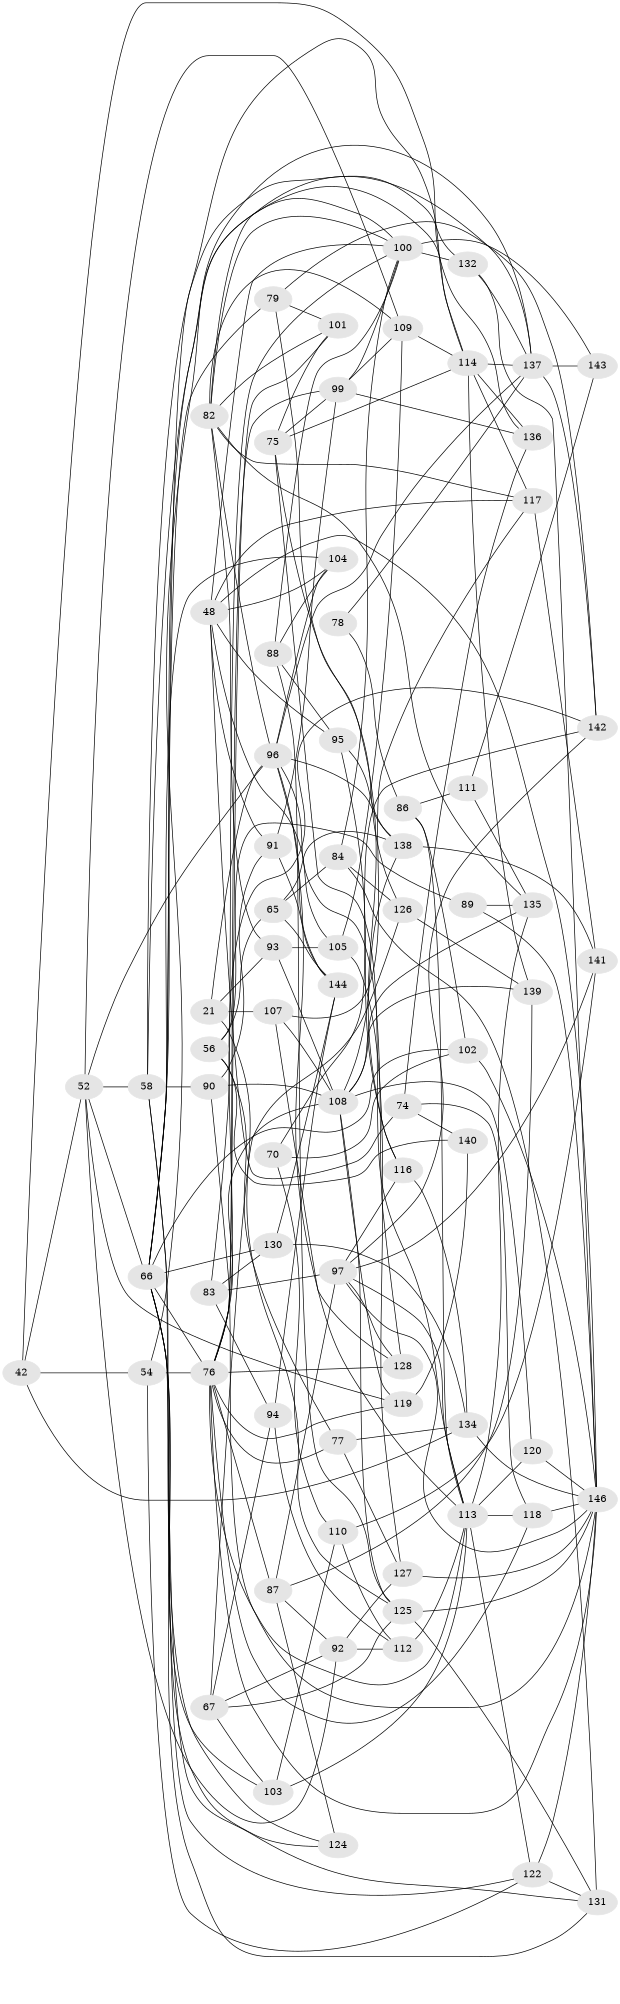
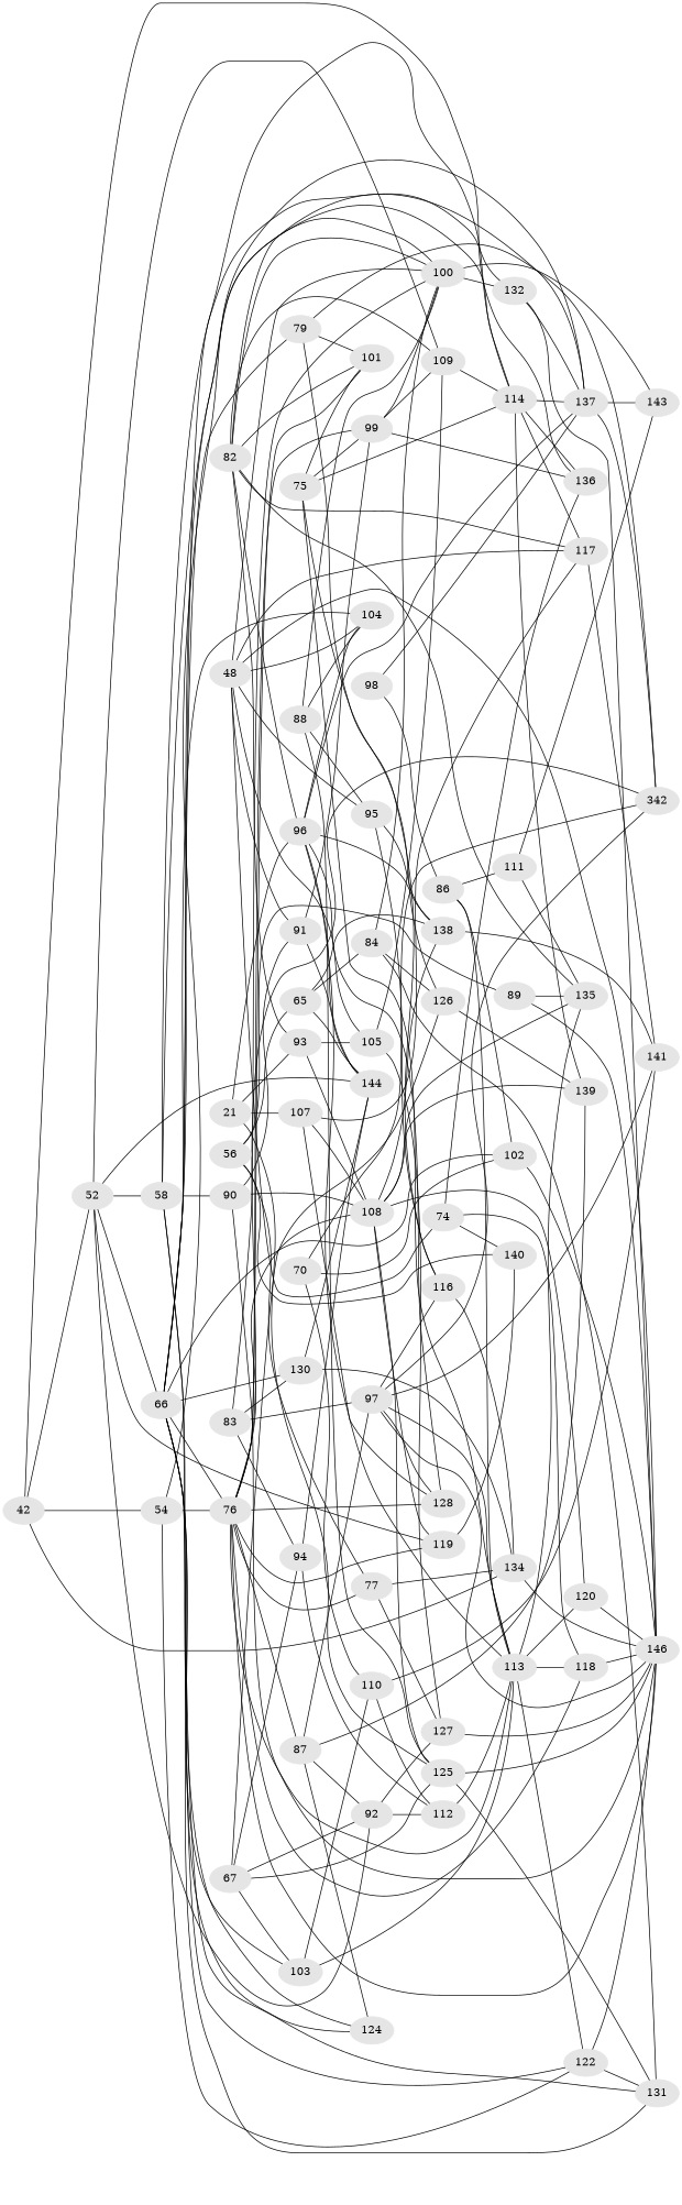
  graph {
    rankdir=LR
    node [color=gray90 style=filled]
    42 [super="+3"]
    52 [super="+13+36"]
    54
    134 [super="+133"]
    136
    58 [super="+44"]
    66 [super="+57"]
    92 [super="+72"]
    96 [super="+31+60"]
    109 [super="+15"]
    119
    76 [super="+26+68+45"]
    122 [super="+106"]
    137 [super="+2+69+121"]
    146 [super="+19+22+145"]
    48 [super="+5+33"]
    74
    91
    95
    100 [super="+59+85"]
    104
    117 [super="+98"]
    105
    140
    118
    144 [super="+129"]
    99 [super="+23+47"]
    138
    116
    132 [super="+28"]
    143 [super="+14"]
    141
    124
    90
    114 [super="+41"]
    131 [super="+123"]
    79
    102
    103
    130
    127
    112
    113 [super="+49+53"]
    128
    77
-   142 [super="+21"]
+   142 [super="+21" label=342]
    101
    87 [super="+34"]
    108 [super="+51+80"]
    56
    65
    89
    84
    135 [super="+27"]
    139 [super="+20"]
    126
    110
    67 [super="+38"]
    94
    125 [super="+115"]
    70
    n62 [label=21]
    93
    107
    75 [super="+55"]
    120
    97 [super="+64"]
    86 [super="+73"]
    111
-   78
+   78 [label=98]
    82 [super="+18+61"]
    83
    88
    42 -- 52
    42 -- 54
    42 -- 134 [weight=2]
    42 -- 136
    52 -- 58
    52 -- 66
    52 -- 92
-   52 -- 96
+   52 -- 144
    52 -- 109 [weight=2]
    52 -- 119
    54 -- 76
    54 -- 122
    54 -- 137
    134 -- 146
    58 -- 100
    58 -- 124
    58 -- 90
    58 -- 114
    58 -- 131
    66 -- 76 [weight=2]
    66 -- 122
    66 -- 104
    66 -- 132
    66 -- 124
    66 -- 114
    66 -- 131 [weight=2]
    66 -- 79
    66 -- 102
    66 -- 103
    66 -- 130
    92 -- 127
    92 -- 112
    96 -- 137 [weight=2]
    96 -- 104
    96 -- 144 [weight=2]
    96 -- 138
    96 -- 113 [weight=2]
    96 -- 128
    109 -- 114
    119 -- 140
    76 -- 119
    76 -- 146
    76 -- 118
    76 -- 99 [weight=2]
    76 -- 113 [weight=2]
    76 -- 128
    76 -- 77
    76 -- 142
    76 -- 101
    76 -- 87
    76 -- 108 [weight=2]
    122 -- 146
    122 -- 131
    137 -- 143 [weight=2]
    137 -- 142
    48 -- 146
    48 -- 74
    48 -- 91
    48 -- 95
    48 -- 100
    48 -- 104
    48 -- 117 [weight=2]
    48 -- 105
    74 -- 136
    74 -- 140
    74 -- 118
    91 -- 144
    91 -- 99
    95 -- 138
    95 -- 116
    100 -- 132
    100 -- 143 [weight=2]
    117 -- 141
    105 -- 109
    105 -- 127
    118 -- 146
    99 -- 136
    99 -- 109
    99 -- 100
    138 -- 141
    116 -- 134
    132 -- 137 [weight=2]
    132 -- 146 [weight=2]
    90 -- 146
    90 -- 91
    90 -- 108
    114 -- 136
    114 -- 137
    114 -- 117
    114 -- 139
    79 -- 116
    79 -- 142
    79 -- 101
    102 -- 146
    103 -- 113
    103 -- 110
    130 -- 134
    130 -- 144
    127 -- 146
    112 -- 113
    113 -- 122 [weight=2]
    113 -- 118
    113 -- 135
    113 -- 120
    77 -- 134
    77 -- 127
    87 -- 92 [weight=2]
    87 -- 124
    87 -- 139
    87 -- 97 [weight=2]
    108 -- 119
    108 -- 138
    108 -- 135
    108 -- 139 [weight=2]
    108 -- 125 [weight=2]
    108 -- 120 [weight=2]
    56 -- 140
    56 -- 77
    56 -- 65
    56 -- 89
    65 -- 144
    65 -- 138
    65 -- 84
    89 -- 146
    89 -- 135 [weight=2]
    84 -- 100
    84 -- 131
    84 -- 126
    126 -- 139
    110 -- 141
    110 -- 112
    67 -- 92
    67 -- 103
    67 -- 126
    67 -- 94
    67 -- 125 [weight=2]
    94 -- 144
    94 -- 112
    125 -- 146
    125 -- 131
    70 -- 102
    70 -- 142 [weight=2]
    70 -- 110
    n62 -- 96
    n62 -- 125
    n62 -- 93
    n62 -- 107
    93 -- 105
    93 -- 108
    107 -- 117
    107 -- 128
    107 -- 108
    75 -- 99 [weight=2]
    75 -- 114
    75 -- 113
    75 -- 101
    75 -- 126
    120 -- 146
    97 -- 146
    97 -- 116
    97 -- 141
    97 -- 113 [weight=2]
    97 -- 128
    97 -- 142
    86 -- 102
    86 -- 113 [weight=2]
    86 -- 111
    111 -- 143 [weight=2]
    111 -- 135
    78 -- 137 [weight=2]
    78 -- 86 [weight=2]
    82 -- 96
    82 -- 109
    82 -- 137
    82 -- 100
    82 -- 117
    82 -- 101
    82 -- 135
    82 -- 93
    83 -- 100
    83 -- 130
    83 -- 94
    83 -- 97
    88 -- 95
    88 -- 100
    88 -- 104
    88 -- 125
  }
